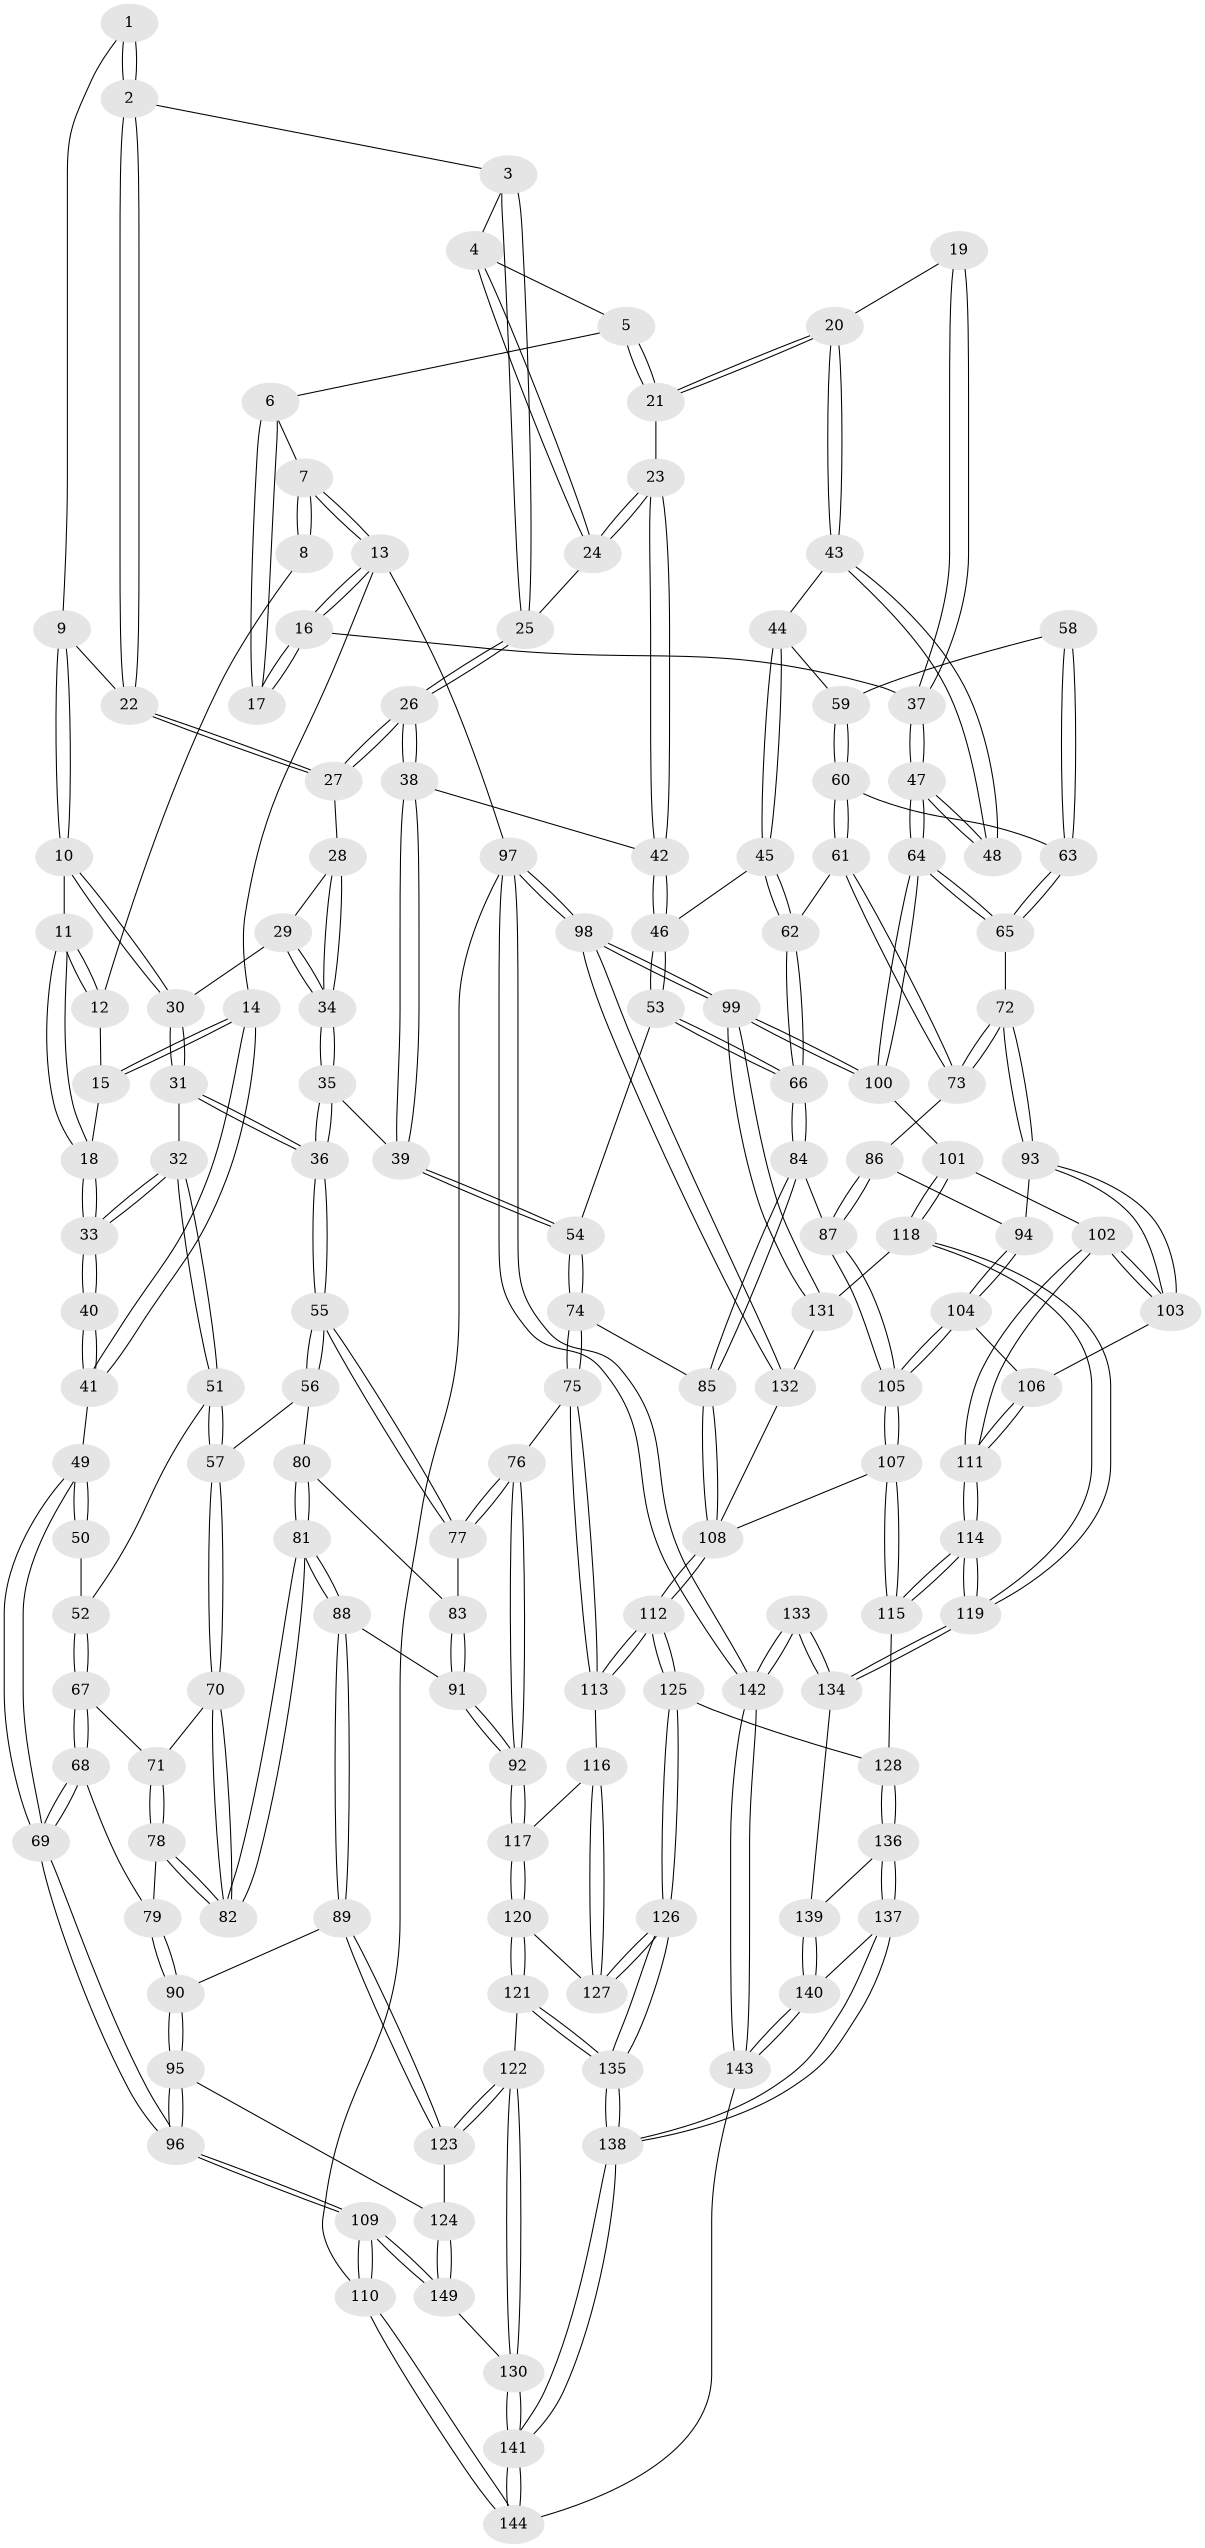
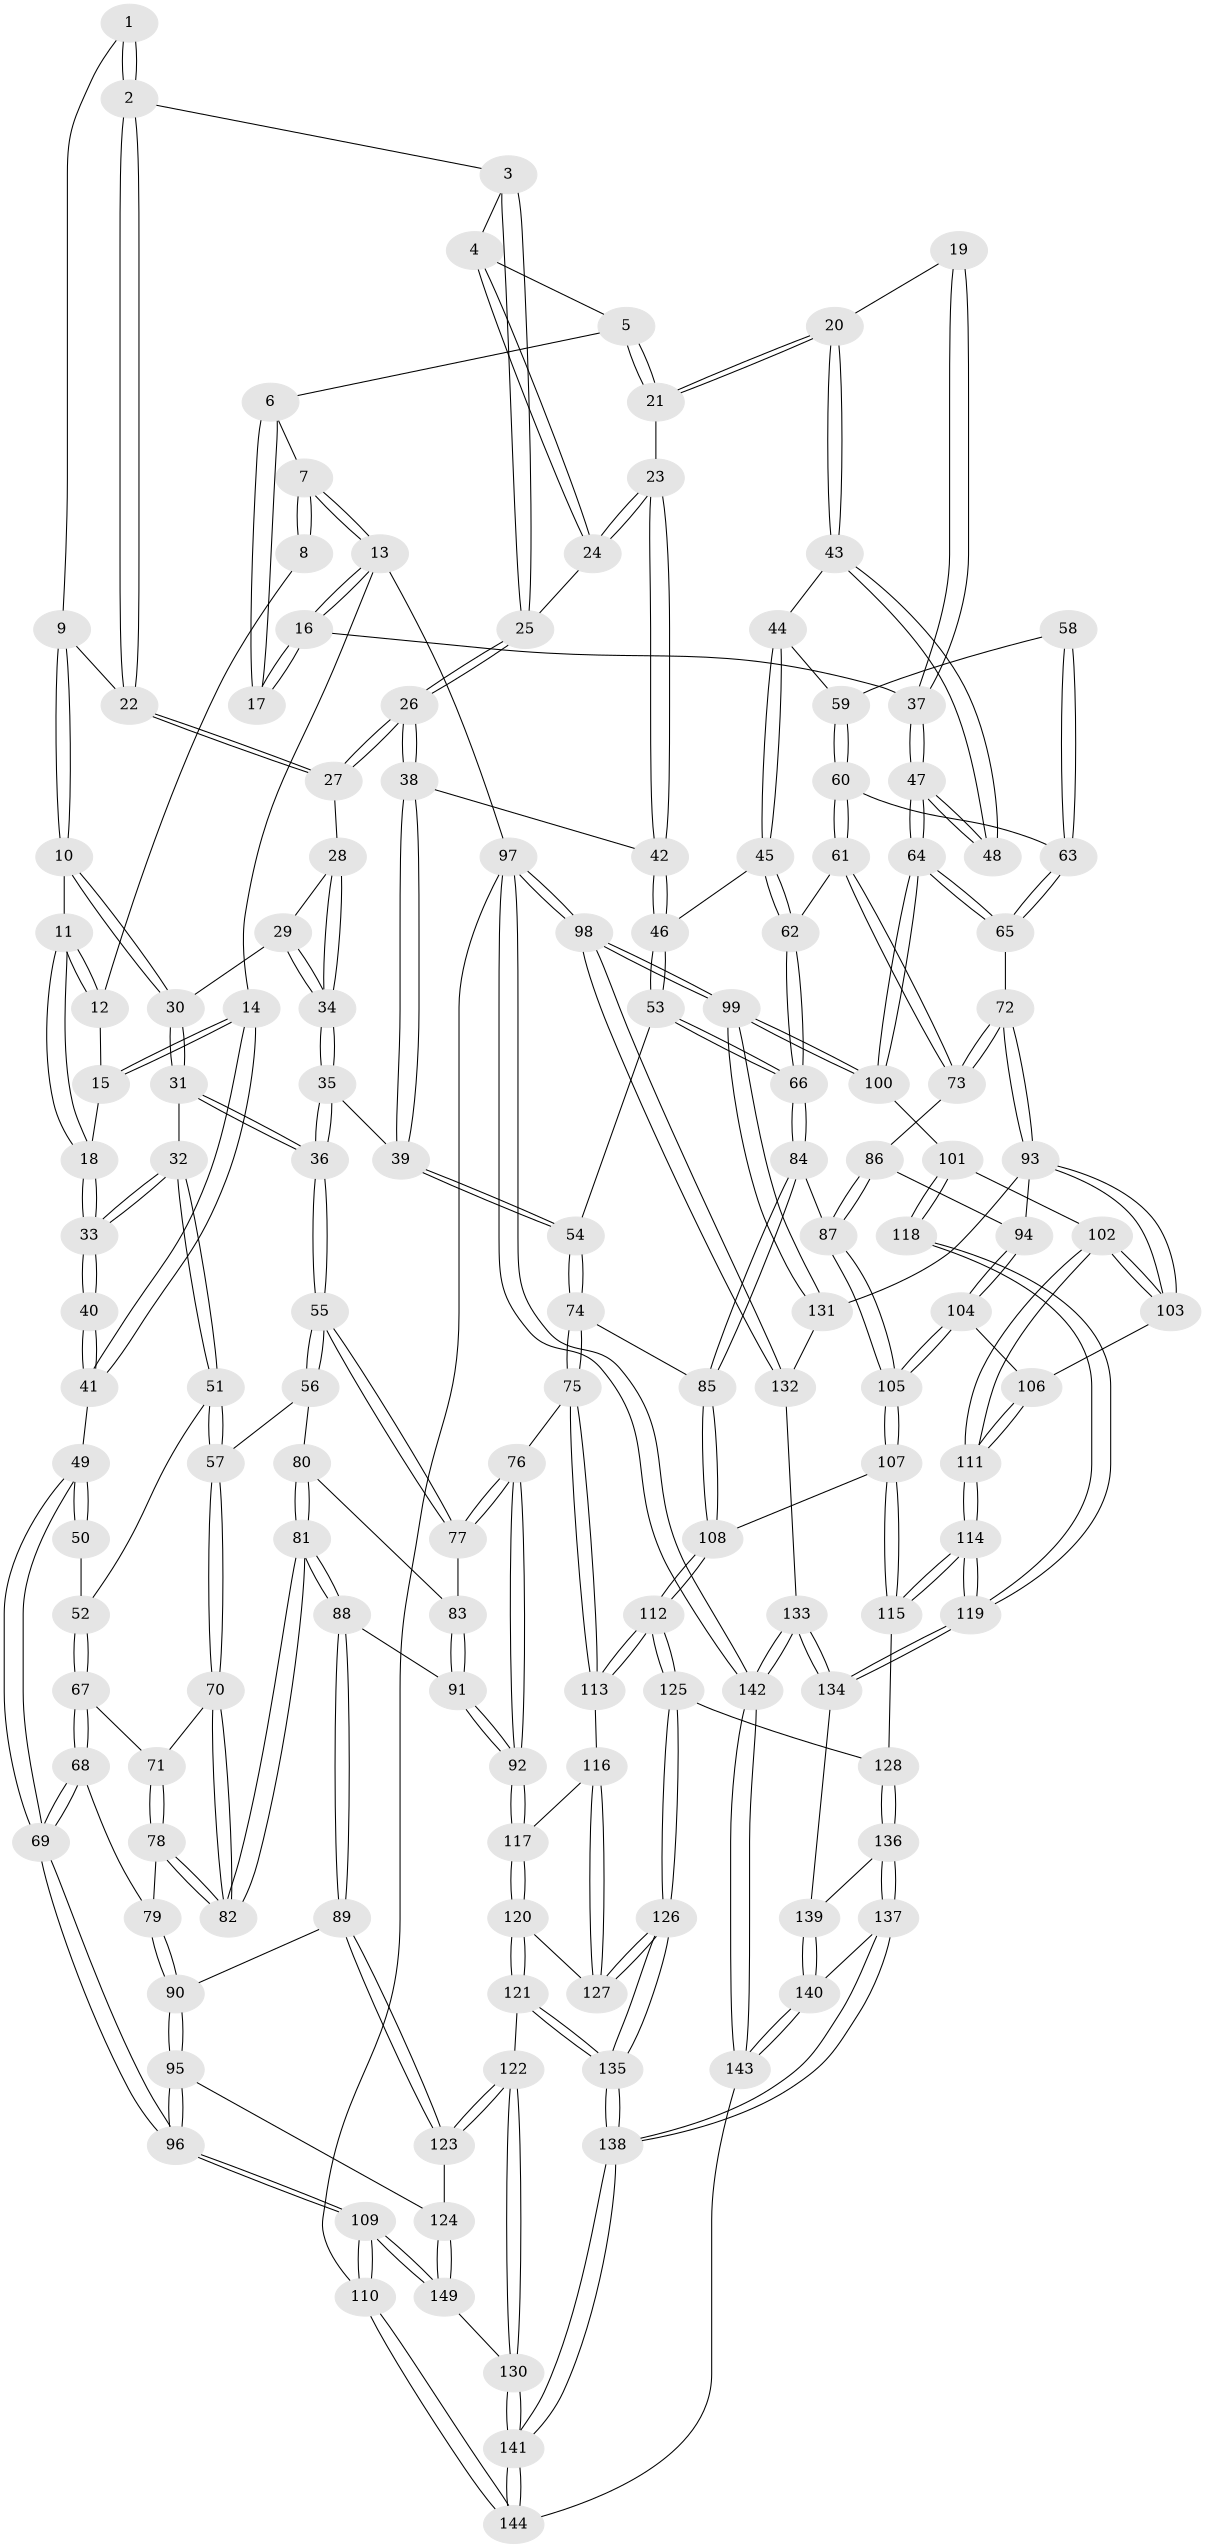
  graph {
    node [color=gray90 style=filled]
    1
    2
    9
    3
    22
    10
    4
    25
    27
    5
    24
    26
    6
    21
    7
    17
    23
    8
    13
    12
    14
    16
    97
    15
    11
    30
    18
    31
    33
    41
    37
    110
    98
    142
    49
    144
    47
    19
    20
    40
    43
    44
    48
    42
    28
    46
    38
    39
    29
    34
    35
    32
    36
    51
    55
    52
    57
    54
    56
    77
    64
    74
    50
    69
    53
    45
    59
    62
    60
    66
    65
    100
    58
    63
    96
    67
    70
    68
    71
    84
    75
    85
    80
    83
    81
    82
    61
    73
    86
    72
    101
    93
    87
    79
    78
    90
    109
    94
    103
    76
    113
    108
    92
    116
    117
    91
    95
    88
    89
    105
    112
    104
    107
    123
    124
    120
    106
    n118 [label=149]
    99
    132
    143
    131
    133
    102
    118
    111
    119
    114
    115
    128
    125
    130
    126
    127
    134
    136
    121
    139
    122
    135
    138
    141
    137
    140
    1 -- 2
    1 -- 2
    1 -- 9
    2 -- 3
    2 -- 22
    2 -- 22
    9 -- 22
    9 -- 10
    9 -- 10
    3 -- 4
    3 -- 25
    3 -- 25
    22 -- 27
    22 -- 27
    10 -- 11
    10 -- 30
    10 -- 30
    4 -- 5
    4 -- 24
    4 -- 24
    25 -- 26
    25 -- 26
    27 -- 28
    5 -- 6
    5 -- 21
    5 -- 21
    24 -- 25
    26 -- 27
    26 -- 27
    26 -- 38
    26 -- 38
    6 -- 7
    6 -- 17
    6 -- 17
    21 -- 23
    7 -- 8
    7 -- 8
    7 -- 13
    7 -- 13
    23 -- 24
    23 -- 24
    23 -- 42
    23 -- 42
    8 -- 12
    13 -- 14
    13 -- 16
    13 -- 16
    13 -- 97
    12 -- 15
    14 -- 15
    14 -- 15
    14 -- 41
    14 -- 41
    16 -- 17
    16 -- 17
    16 -- 37
    97 -- 110
    97 -- 98
    97 -- 98
    97 -- 142
    97 -- 142
    15 -- 18
    11 -- 12
    11 -- 12
    11 -- 18
    11 -- 18
    30 -- 31
    30 -- 31
    18 -- 33
    18 -- 33
    31 -- 32
    31 -- 36
    31 -- 36
    33 -- 40
    33 -- 40
    41 -- 49
    37 -- 47
    37 -- 47
    110 -- 144
    110 -- 144
    98 -- 99
    98 -- 99
    98 -- 132
    98 -- 132
    142 -- 143
    142 -- 143
    49 -- 50
    49 -- 50
    49 -- 69
    49 -- 69
    47 -- 48
    47 -- 48
    47 -- 64
    47 -- 64
    19 -- 37
    19 -- 37
    19 -- 20
    20 -- 21
    20 -- 21
    20 -- 43
    20 -- 43
    40 -- 41
    40 -- 41
    43 -- 44
    43 -- 48
    43 -- 48
    44 -- 45
    44 -- 45
    44 -- 59
    42 -- 46
    42 -- 46
    28 -- 29
    28 -- 34
    28 -- 34
    46 -- 53
    46 -- 53
    38 -- 42
    38 -- 39
    38 -- 39
    39 -- 54
    39 -- 54
    29 -- 30
    29 -- 34
    29 -- 34
    34 -- 35
    34 -- 35
    35 -- 39
    35 -- 36
    35 -- 36
    32 -- 33
    32 -- 33
    32 -- 51
    32 -- 51
    36 -- 55
    36 -- 55
    51 -- 52
    51 -- 57
    51 -- 57
    55 -- 56
    55 -- 56
    55 -- 77
    55 -- 77
    52 -- 67
    52 -- 67
    57 -- 70
    57 -- 70
    54 -- 74
    54 -- 74
    56 -- 57
    56 -- 80
    77 -- 83
    64 -- 65
    64 -- 65
    64 -- 100
    64 -- 100
    74 -- 75
    74 -- 75
    74 -- 85
    50 -- 52
    69 -- 96
    69 -- 96
    53 -- 54
    53 -- 66
    53 -- 66
    45 -- 46
    45 -- 62
    45 -- 62
    59 -- 60
    59 -- 60
    62 -- 66
    62 -- 66
    60 -- 63
    60 -- 61
    60 -- 61
    66 -- 84
    66 -- 84
    65 -- 72
    100 -- 101
    58 -- 59
    58 -- 63
    58 -- 63
    63 -- 65
    63 -- 65
    96 -- 109
    96 -- 109
    67 -- 68
    67 -- 68
    67 -- 71
    70 -- 71
    70 -- 82
    70 -- 82
    68 -- 69
    68 -- 69
    68 -- 79
    71 -- 78
    71 -- 78
    84 -- 85
    84 -- 85
    84 -- 87
    75 -- 76
    75 -- 113
    75 -- 113
    85 -- 108
    85 -- 108
    80 -- 83
    80 -- 81
    80 -- 81
    83 -- 91
    83 -- 91
    81 -- 82
    81 -- 82
    81 -- 88
    81 -- 88
    61 -- 62
    61 -- 73
    61 -- 73
    73 -- 86
    86 -- 87
    86 -- 87
    86 -- 94
    72 -- 73
    72 -- 73
    72 -- 93
    72 -- 93
    101 -- 102
    101 -- 118
    101 -- 118
    93 -- 94
    93 -- 103
    93 -- 103
    87 -- 105
    87 -- 105
    79 -- 90
    79 -- 90
    78 -- 82
    78 -- 82
    78 -- 79
    90 -- 95
    90 -- 95
    109 -- 110
    109 -- 110
    109 -- n118
    109 -- n118
    94 -- 104
    94 -- 104
    103 -- 106
    76 -- 77
    76 -- 77
    76 -- 92
    76 -- 92
    113 -- 116
    108 -- 112
    108 -- 112
    92 -- 117
    92 -- 117
    116 -- 117
    116 -- 127
    116 -- 127
    117 -- 120
    117 -- 120
    91 -- 92
    91 -- 92
    95 -- 96
    95 -- 96
    95 -- 124
    88 -- 91
    88 -- 89
    88 -- 89
    89 -- 90
    89 -- 123
    89 -- 123
    105 -- 107
    105 -- 107
    112 -- 113
    112 -- 113
    112 -- 125
    112 -- 125
    104 -- 105
    104 -- 105
    104 -- 106
    107 -- 108
    107 -- 115
    107 -- 115
    123 -- 124
    124 -- n118
    124 -- n118
    120 -- 127
    120 -- 121
    120 -- 121
    106 -- 111
    106 -- 111
    n118 -- 130
    99 -- 100
    99 -- 100
    99 -- 131
    99 -- 131
-   132 -- 108
+   132 -- 133
    143 -- 144
    131 -- 132
    133 -- 142
    133 -- 142
    133 -- 134
    133 -- 134
    102 -- 103
    102 -- 103
    102 -- 111
    102 -- 111
-   118 -- 131
+   93 -- 131
    118 -- 119
    118 -- 119
    111 -- 114
    111 -- 114
    119 -- 134
    119 -- 134
    114 -- 119
    114 -- 119
    114 -- 115
    114 -- 115
    115 -- 128
    128 -- 136
    128 -- 136
    125 -- 128
    125 -- 126
    125 -- 126
    130 -- 141
    130 -- 141
    126 -- 127
    126 -- 127
    126 -- 135
    126 -- 135
    134 -- 139
    136 -- 139
    136 -- 137
    136 -- 137
    121 -- 122
    121 -- 135
    121 -- 135
    139 -- 140
    139 -- 140
    122 -- 123
    122 -- 123
    122 -- 130
    122 -- 130
    135 -- 138
    135 -- 138
    138 -- 141
    138 -- 141
    141 -- 144
    141 -- 144
    137 -- 138
    137 -- 138
    137 -- 140
    140 -- 143
    140 -- 143
  }
